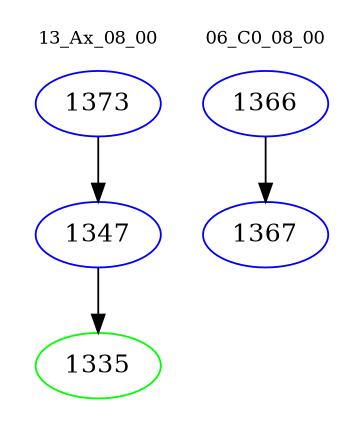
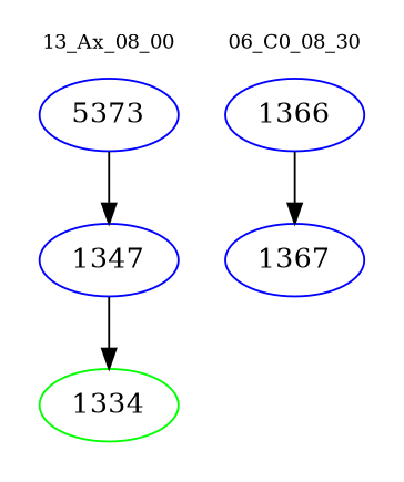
  digraph {
    node [color=blue]
    edge [color=black]
    n1 [label=1347]
-   n2 [color=green label=1335]
-   n3 [label=1373]
+   n2 [color=green label=1334]
+   n3 [label=5373]
    n4 [label=1366]
    n5 [label=1367]
    subgraph cluster_1 {
      color=white
      fontsize=10
      label="13_Ax_08_00"
      n1
      n2
      n3
    }
    subgraph cluster_2 {
      color=white
      fontsize=10
-     label="06_C0_08_00"
+     label="06_C0_08_30"
      n4
      n5
    }
    n1 -> n2
    n3 -> n1
    n4 -> n5
  }
